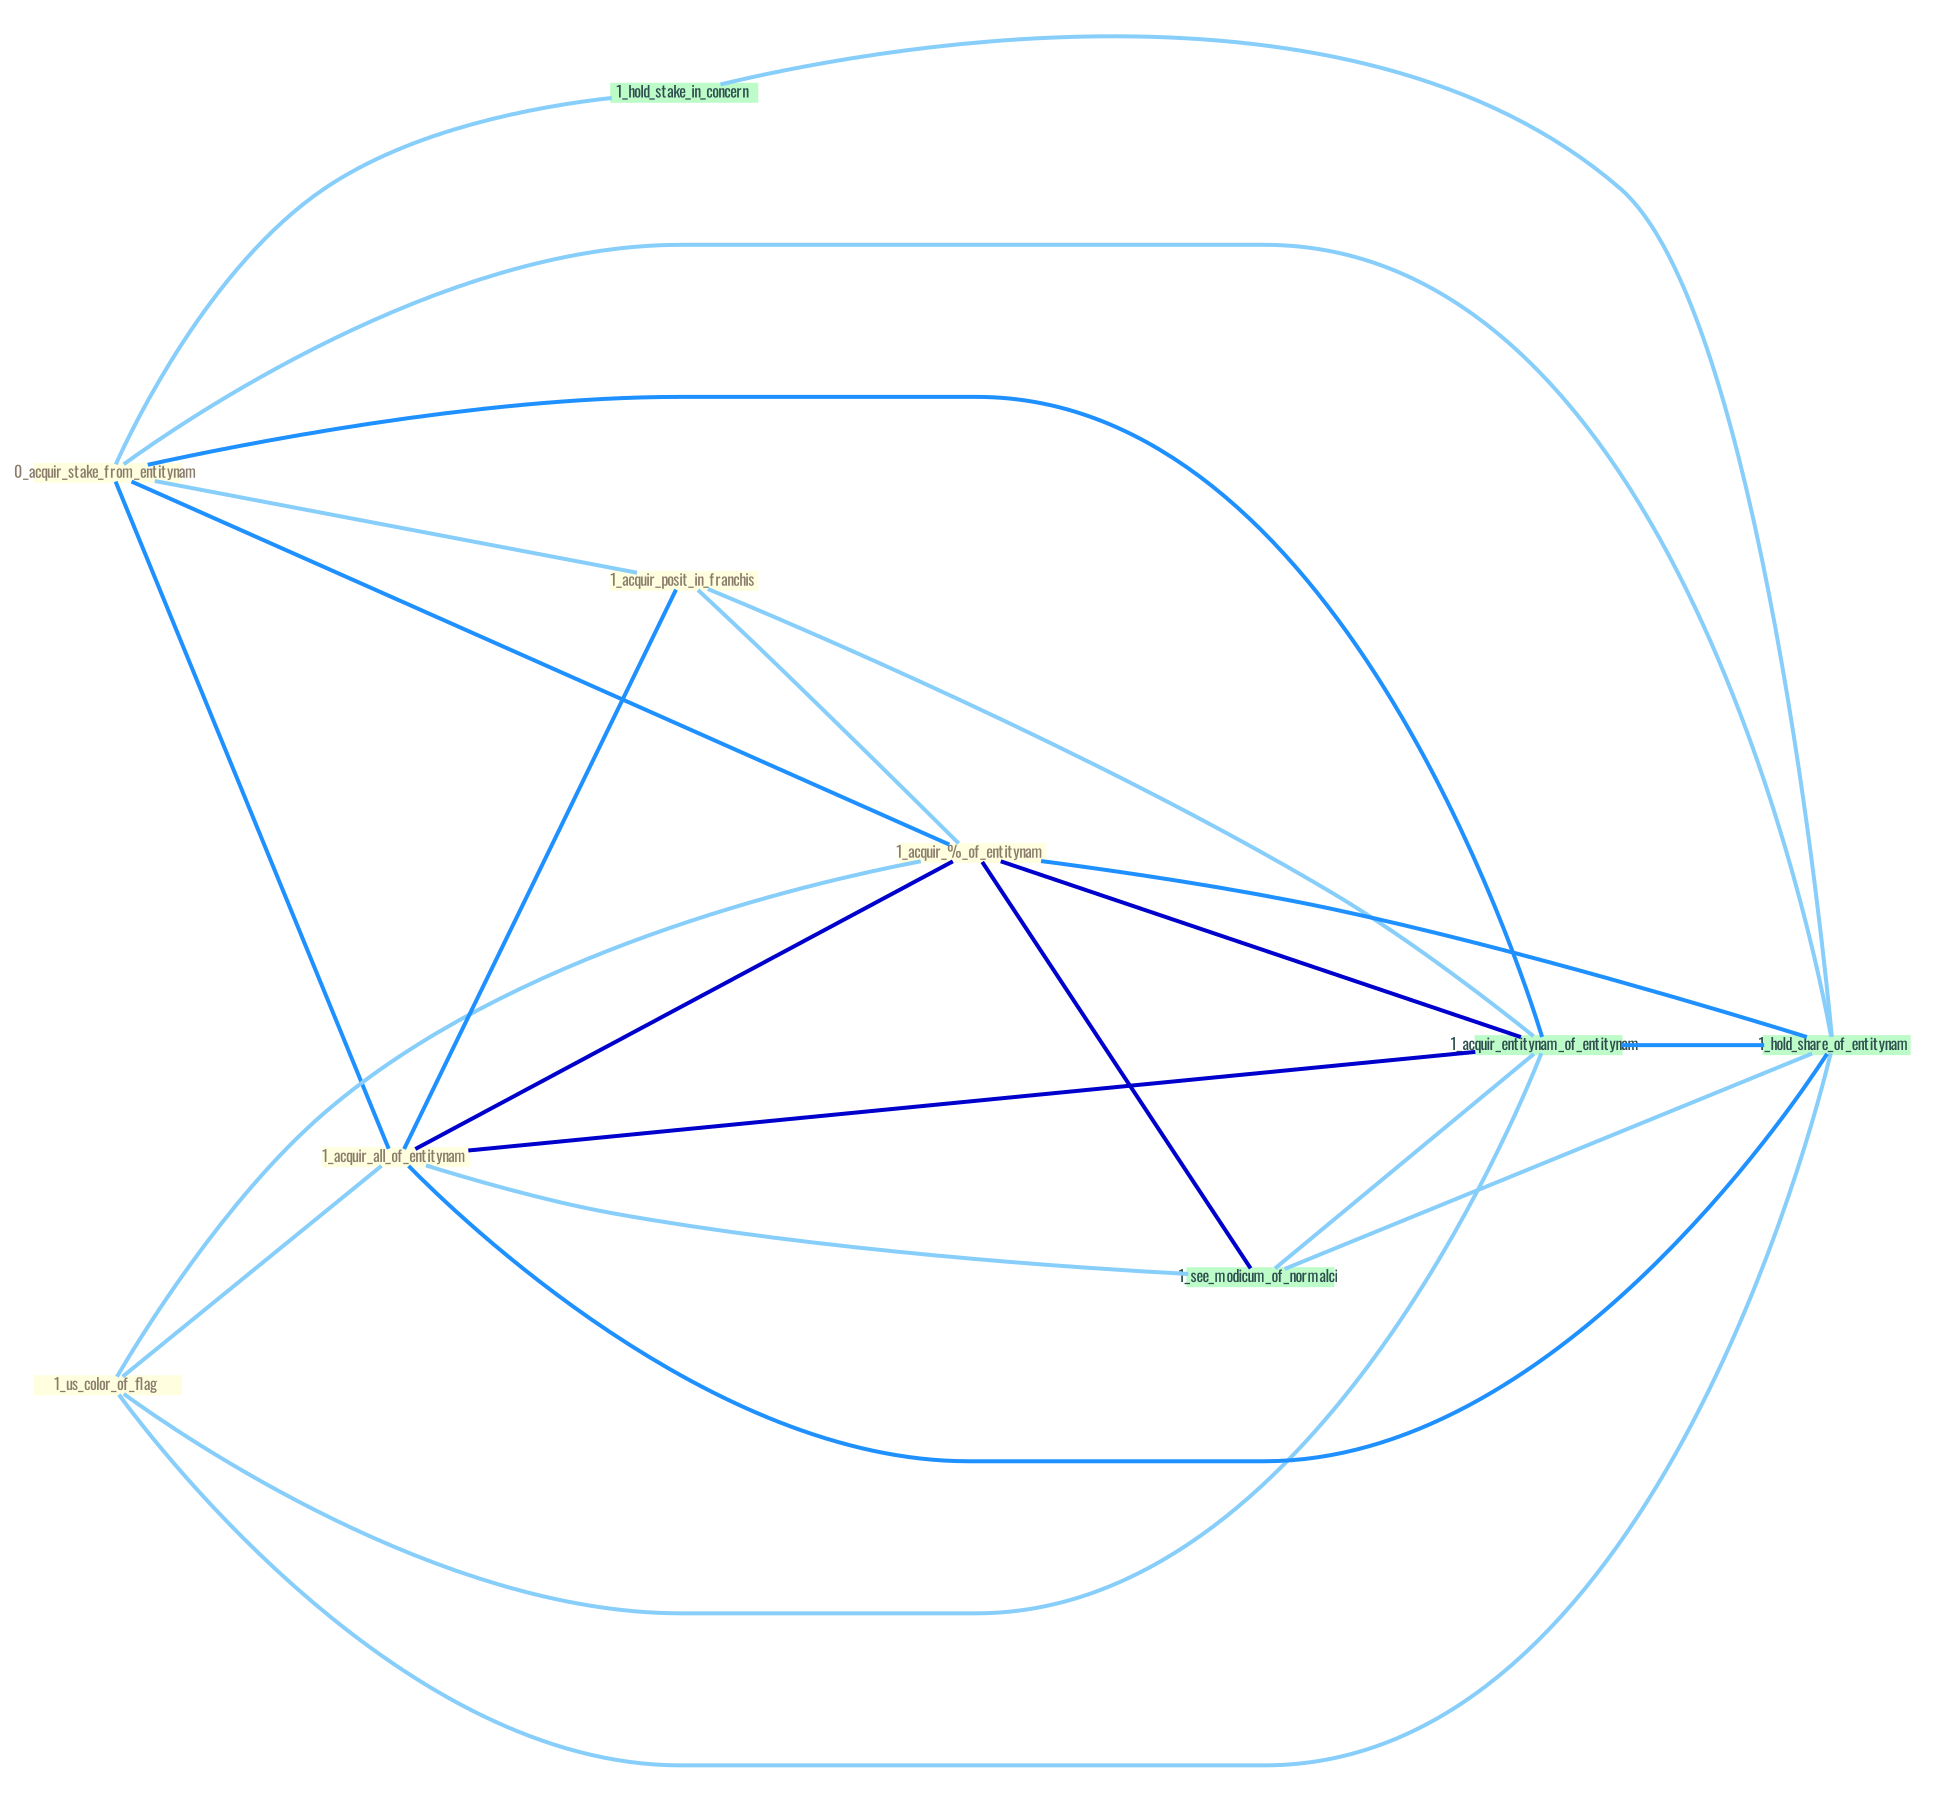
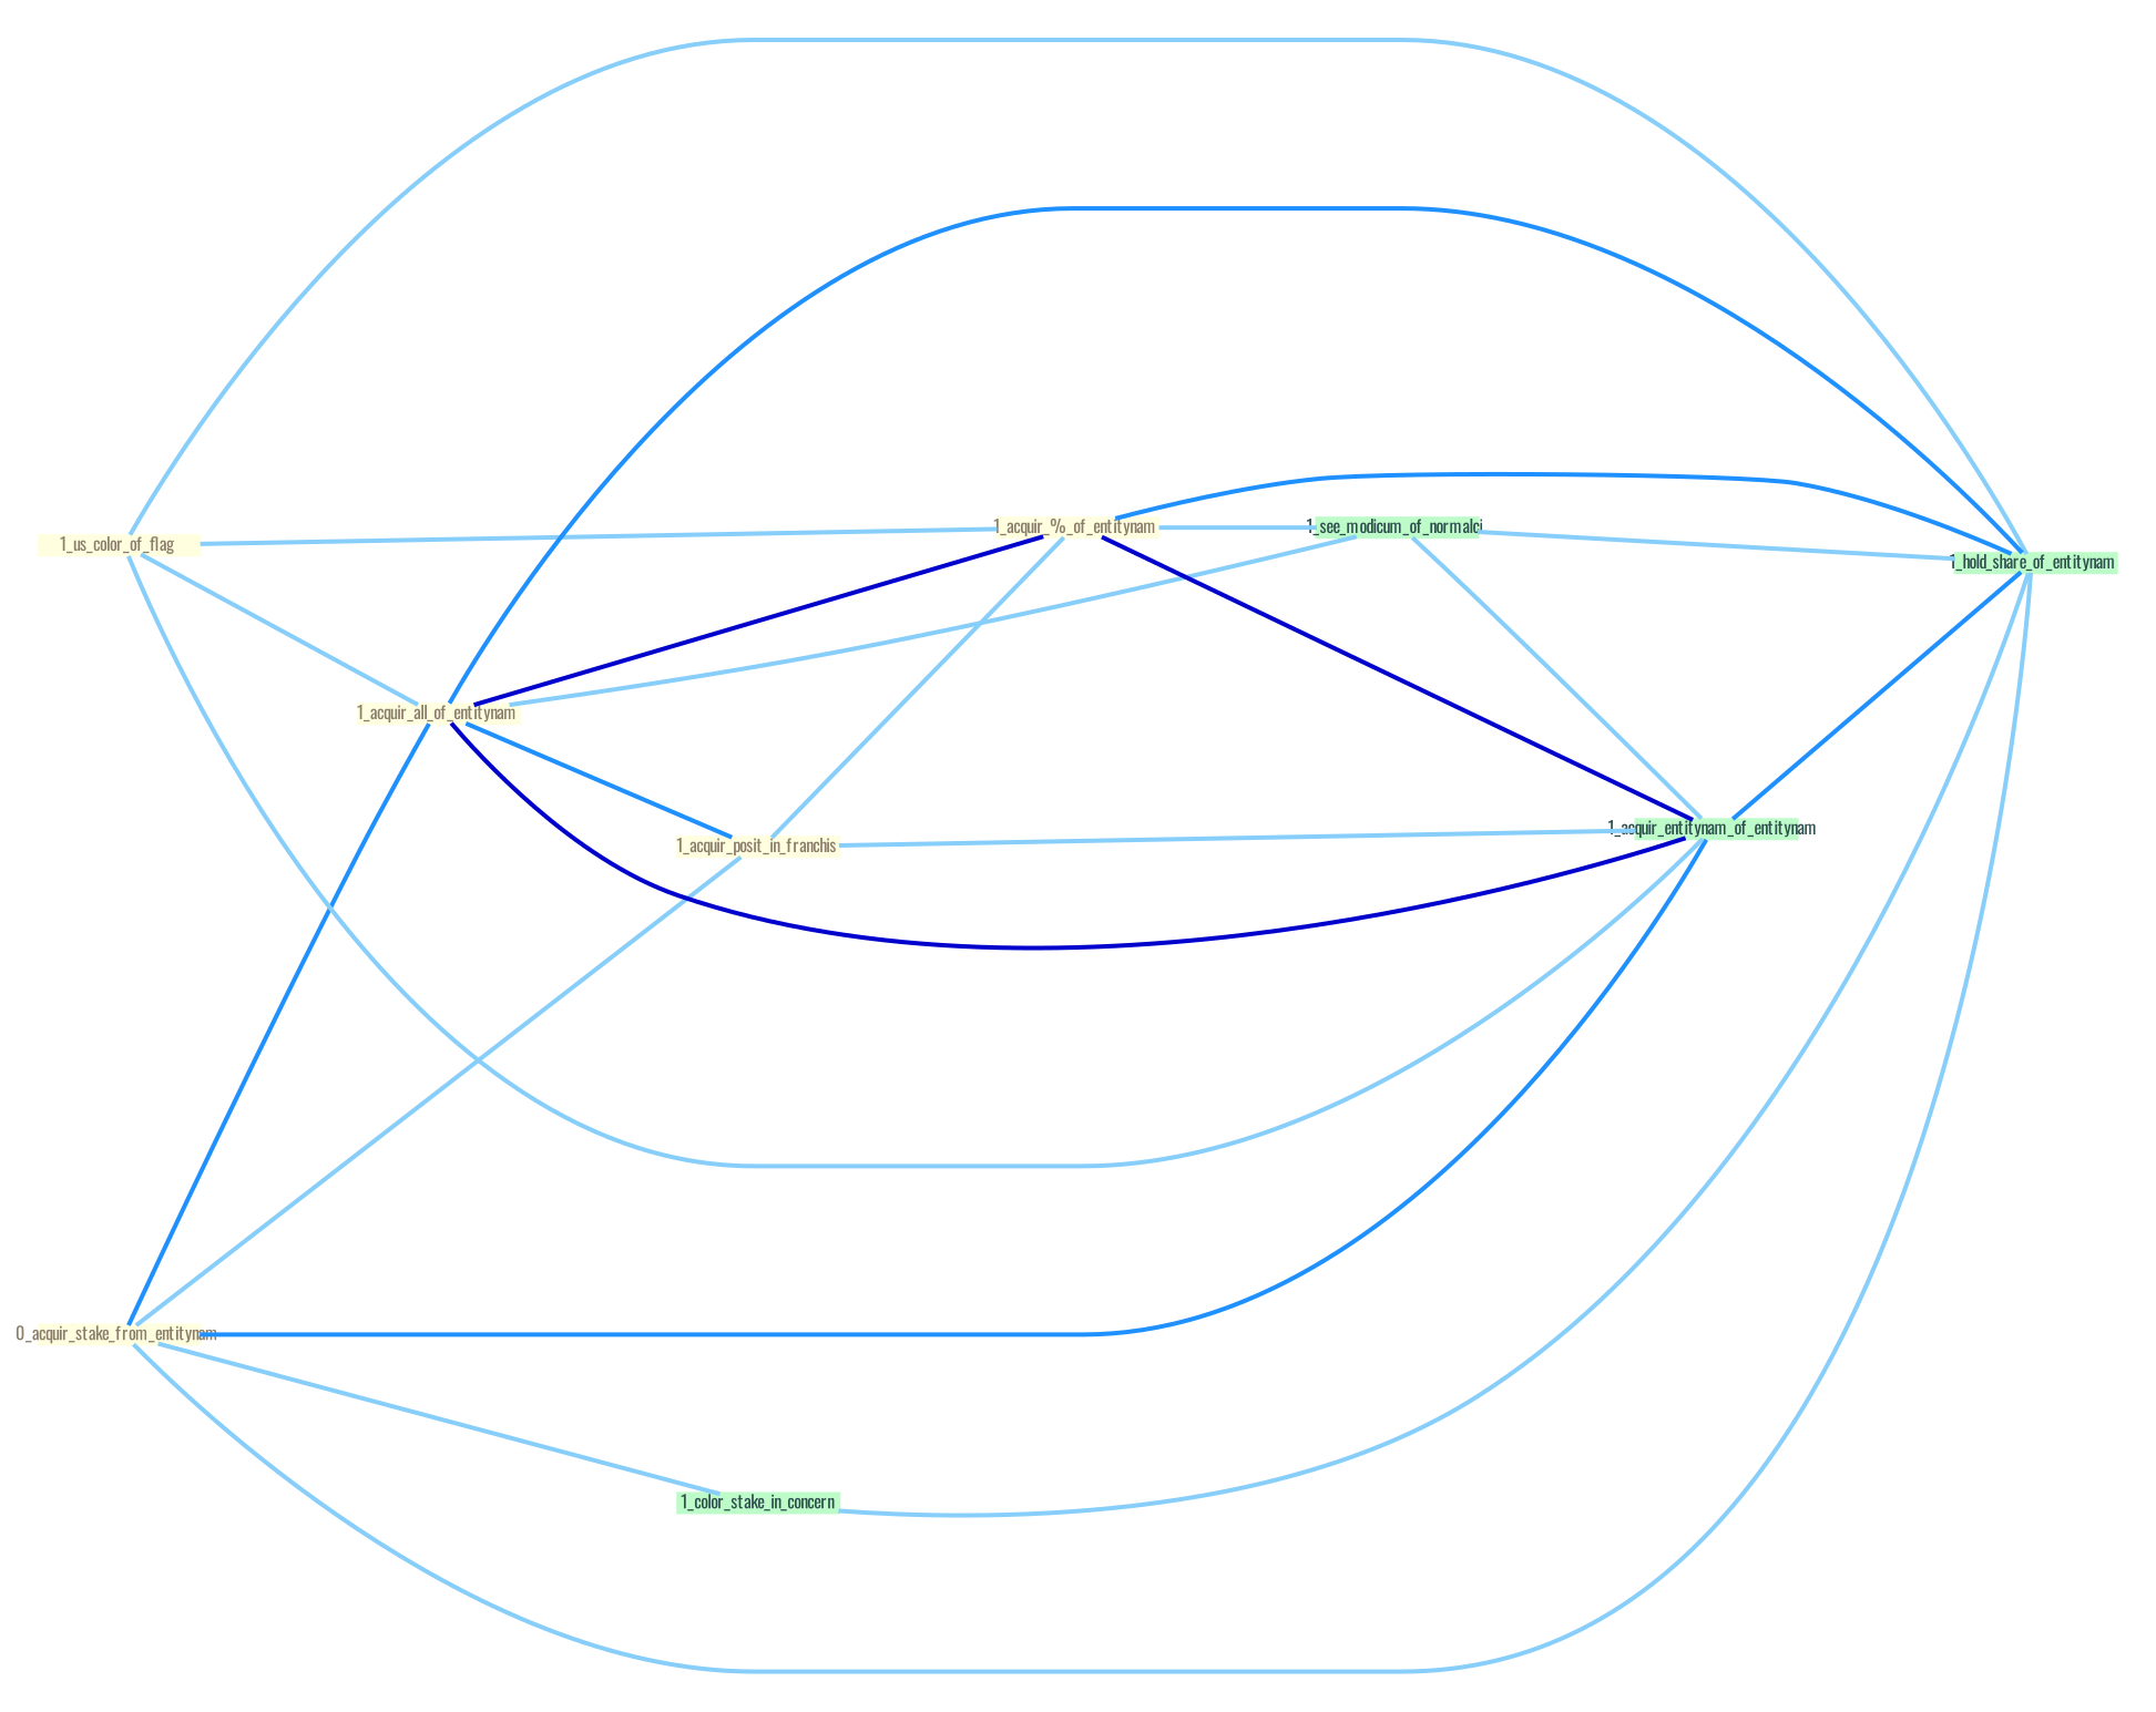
  graph {
    fontname=Oswald
    rankdir=LR
    node [color="#ffffe0" fixedsize=true fontcolor="#8b7d6b" fontname=Oswald fontsize=4 shape=polygon style=filled]
    edge [color="#87cefa" fontname=Oswald w=1]
    "0_acquir_stake_from_entitynam " [height=.06 width=.5]
    "1_us_color_of_flag " [height=.06 width=.5]
    "1_acquir_all_of_entitynam " [height=.06 width=.5]
    "1_acquir_posit_in_franchis " [height=.06 width=.5]
    "1_acquir_%_of_entitynam " [height=.06 width=.5]
-   "1_hold_stake_in_concern " [color="#BDFCC9" fontcolor="#2f4f4f" height=.06 width=.5]
+   "1_hold_stake_in_concern " [color="#BDFCC9" fontcolor="#2f4f4f" height=.06 width=.5 label="1_color_stake_in_concern"]
    "1_acquir_entitynam_of_entitynam " [color="#BDFCC9" fontcolor="#2f4f4f" height=.06 width=.5]
    "1_hold_share_of_entitynam " [color="#BDFCC9" fontcolor="#2f4f4f" height=.06 width=.5]
    "1_see_modicum_of_normalci " [color="#BDFCC9" fontcolor="#2f4f4f" height=.06 width=.5]
    subgraph sub_1 {
      "0_acquir_stake_from_entitynam "
      "1_us_color_of_flag "
      "1_acquir_all_of_entitynam "
      "1_acquir_posit_in_franchis "
      "1_acquir_%_of_entitynam "
    }
    subgraph sub_2 {
    }
    "0_acquir_stake_from_entitynam " -- "1_acquir_all_of_entitynam " [color="#1e90ff" w=2]
    "0_acquir_stake_from_entitynam " -- "1_acquir_posit_in_franchis "
-   "0_acquir_stake_from_entitynam " -- "1_acquir_%_of_entitynam " [color="#1e90ff" w=2]
    "0_acquir_stake_from_entitynam " -- "1_hold_stake_in_concern "
    "0_acquir_stake_from_entitynam " -- "1_acquir_entitynam_of_entitynam " [color="#1e90ff" w=2]
    "0_acquir_stake_from_entitynam " -- "1_hold_share_of_entitynam "
    "1_us_color_of_flag " -- "1_acquir_all_of_entitynam "
    "1_us_color_of_flag " -- "1_acquir_%_of_entitynam "
    "1_us_color_of_flag " -- "1_acquir_entitynam_of_entitynam "
    "1_us_color_of_flag " -- "1_hold_share_of_entitynam "
    "1_acquir_all_of_entitynam " -- "1_acquir_posit_in_franchis " [color="#1e90ff"]
    "1_acquir_all_of_entitynam " -- "1_acquir_%_of_entitynam " [color="#0000cd" w=3]
    "1_acquir_all_of_entitynam " -- "1_acquir_entitynam_of_entitynam " [color="#0000cd" w=3]
    "1_acquir_all_of_entitynam " -- "1_hold_share_of_entitynam " [color="#1e90ff" w=2]
    "1_acquir_all_of_entitynam " -- "1_see_modicum_of_normalci "
    "1_acquir_posit_in_franchis " -- "1_acquir_%_of_entitynam "
    "1_acquir_posit_in_franchis " -- "1_acquir_entitynam_of_entitynam "
    "1_acquir_%_of_entitynam " -- "1_acquir_entitynam_of_entitynam " [color="#0000cd" w=3]
    "1_acquir_%_of_entitynam " -- "1_hold_share_of_entitynam " [color="#1e90ff" w=2]
-   "1_acquir_%_of_entitynam " -- "1_see_modicum_of_normalci " [color="#0000cd"]
+   "1_acquir_%_of_entitynam " -- "1_see_modicum_of_normalci "
    "1_hold_stake_in_concern " -- "1_hold_share_of_entitynam "
    "1_acquir_entitynam_of_entitynam " -- "1_hold_share_of_entitynam " [color="#1e90ff" w=2]
    "1_see_modicum_of_normalci " -- "1_acquir_entitynam_of_entitynam "
    "1_see_modicum_of_normalci " -- "1_hold_share_of_entitynam "
  }
